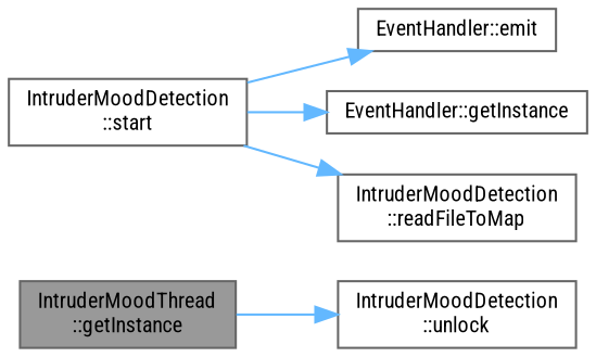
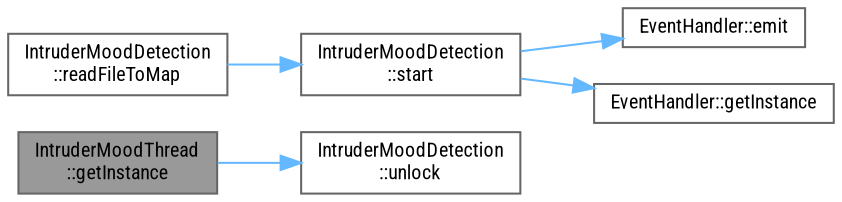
  digraph {
    fontname="Roboto Condensed"
    rankdir=LR
    node [color=grey40 fillcolor=white fontname="Roboto Condensed" fontsize=10 shape=box style=filled]
    edge [color=steelblue1 fontname="Roboto Condensed" fontsize=10 labelfontname=Helvetica labelfontsize=10 style=solid]
    n1 [color=gray40 fillcolor=grey60 fontcolor=black height=0.2 label="IntruderMoodThread\l::getInstance" width=0.4]
    n2 [height=0.2 label="IntruderMoodDetection\l::unlock" width=0.4]
    n3 [height=0.2 label="IntruderMoodDetection\l::start" width=0.4]
    n4 [height=0.2 label="EventHandler::emit" width=0.4]
    n5 [height=0.2 label="EventHandler::getInstance" width=0.4]
    n6 [height=0.2 label="IntruderMoodDetection\l::readFileToMap" width=0.4]
    n1 -> n2
    n3 -> n4
    n3 -> n5
-   n3 -> n6
+   n6 -> n3
  }
